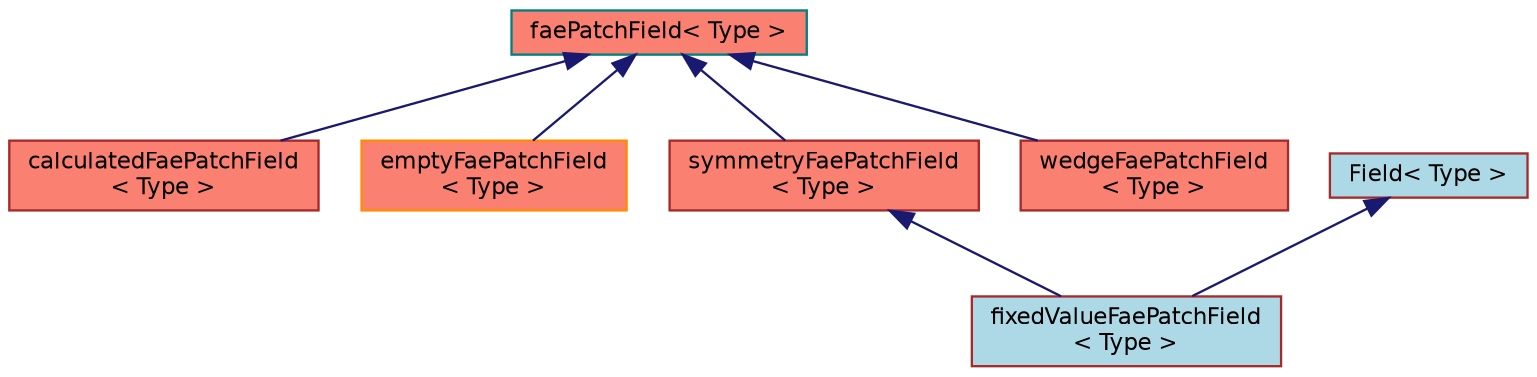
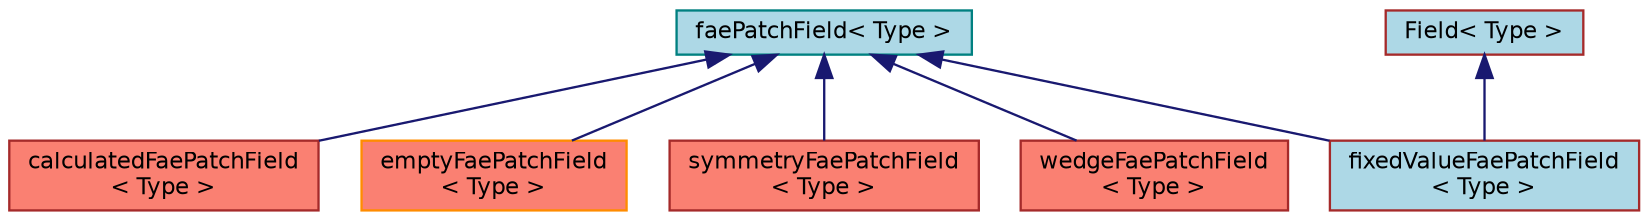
  digraph {
    rankdir=TB
    node [color=brown fillcolor=salmon fontname=Helvetica fontsize=10 shape=record style=filled]
    edge [color=midnightblue dir=back fontname=Helvetica fontsize=10 labelfontname=Helvetica labelfontsize=10 style=solid]
-   n1 [color=teal fontcolor=black height=0.2 label="faePatchField\< Type \>" width=0.4]
+   n1 [color=teal fillcolor=lightblue fontcolor=black height=0.2 label="faePatchField\< Type \>" width=0.4]
    n2 [height=0.2 label="calculatedFaePatchField\l\< Type \>" width=0.4]
    n3 [color=darkorange height=0.2 label="emptyFaePatchField\l\< Type \>" width=0.4]
    n4 [fillcolor=lightblue height=0.2 label="fixedValueFaePatchField\l\< Type \>" width=0.4]
    n5 [height=0.2 label="symmetryFaePatchField\l\< Type \>" width=0.4]
    n6 [height=0.2 label="wedgeFaePatchField\l\< Type \>" width=0.4]
    n7 [fillcolor=lightblue height=0.2 label="Field\< Type \>" width=0.4]
    n1 -> n2
    n1 -> n3
-   n5 -> n4
+   n1 -> n4
    n1 -> n5
    n1 -> n6
    n7 -> n4
  }
